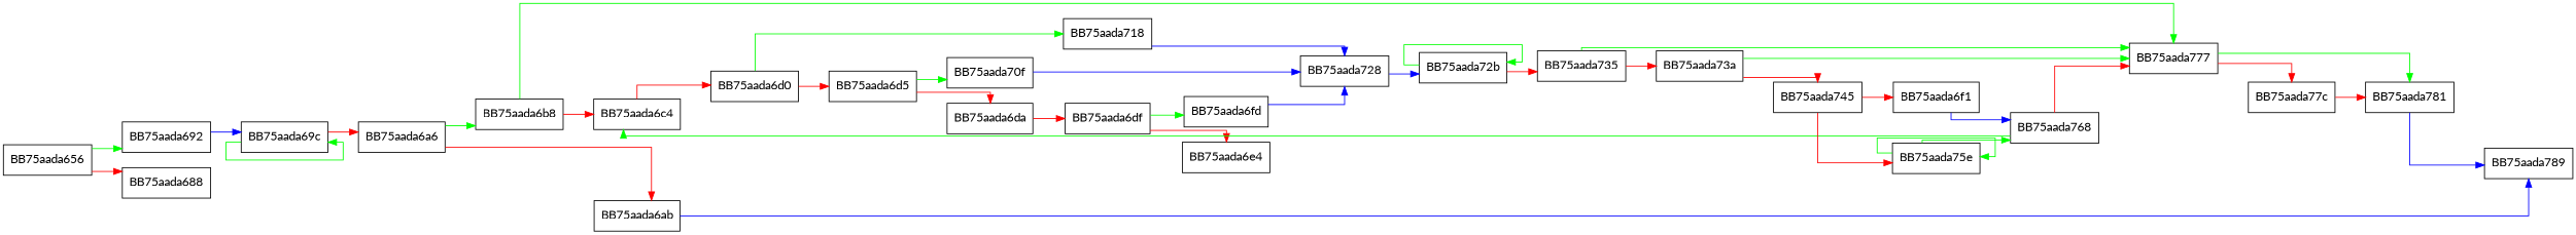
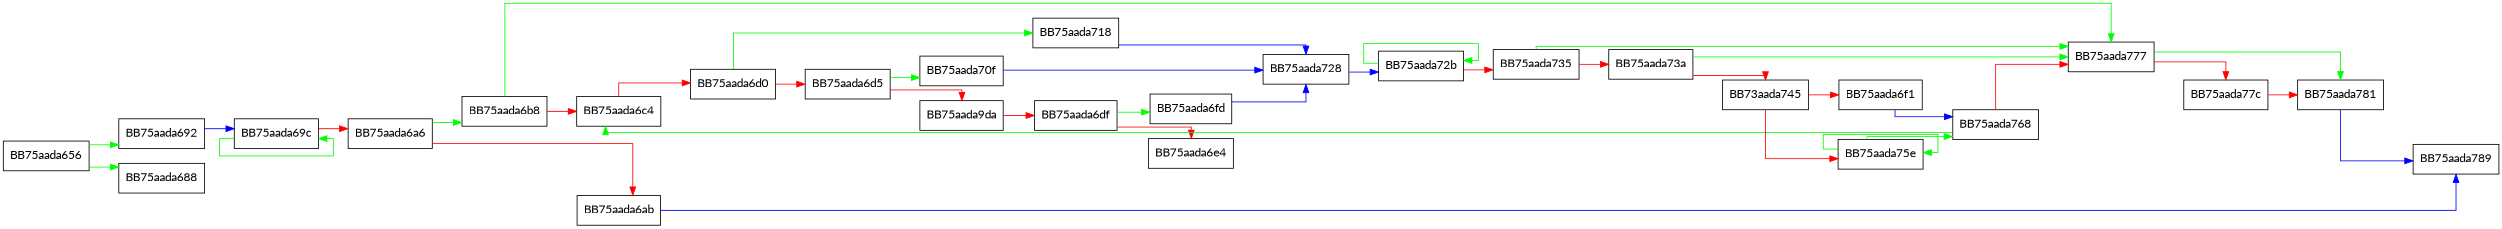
  digraph {
    fontname=Lato
    rankdir=LR
    splines=ortho
    node [fontname=Lato shape=box]
    edge [color=red fontname=Lato]
    n1 [label=BB75aada656]
    BB75aada692
    BB75aada688
    BB75aada69c
    BB75aada6a6
    BB75aada6b8
    BB75aada6ab
    BB75aada777
    BB75aada6c4
    BB75aada789
    BB75aada781
    BB75aada77c
    BB75aada6d0
    BB75aada718
    BB75aada6d5
    BB75aada728
    BB75aada72b
    BB75aada70f
-   BB75aada6da
+   BB75aada6da [label=BB75aada9da]
    BB75aada6df
    BB75aada6fd
    BB75aada6e4
    BB75aada6f1
    BB75aada768
    BB75aada735
    BB75aada73a
-   BB75aada745
+   BB75aada745 [label=BB73aada745]
    BB75aada75e
    n1 -> BB75aada692 [color=green]
-   n1 -> BB75aada688
+   n1 -> BB75aada688 [color=green]
    BB75aada692 -> BB75aada69c [color=blue]
    BB75aada69c -> BB75aada69c [color=green]
    BB75aada69c -> BB75aada6a6
    BB75aada6a6 -> BB75aada6b8 [color=green]
    BB75aada6a6 -> BB75aada6ab
    BB75aada6b8 -> BB75aada777 [color=green]
    BB75aada6b8 -> BB75aada6c4
    BB75aada6ab -> BB75aada789 [color=blue]
    BB75aada777 -> BB75aada781 [color=green]
    BB75aada777 -> BB75aada77c
    BB75aada6c4 -> BB75aada6d0
    BB75aada781 -> BB75aada789 [color=blue]
    BB75aada77c -> BB75aada781
    BB75aada6d0 -> BB75aada718 [color=green]
    BB75aada6d0 -> BB75aada6d5
    BB75aada718 -> BB75aada728 [color=blue]
    BB75aada6d5 -> BB75aada70f [color=green]
    BB75aada6d5 -> BB75aada6da
    BB75aada728 -> BB75aada72b [color=blue]
    BB75aada72b -> BB75aada72b [color=green]
    BB75aada72b -> BB75aada735
    BB75aada70f -> BB75aada728 [color=blue]
    BB75aada6da -> BB75aada6df
    BB75aada6df -> BB75aada6fd [color=green]
    BB75aada6df -> BB75aada6e4
    BB75aada6fd -> BB75aada728 [color=blue]
    BB75aada6f1 -> BB75aada768 [color=blue]
    BB75aada768 -> BB75aada777
    BB75aada768 -> BB75aada6c4 [color=green]
    BB75aada735 -> BB75aada777 [color=green]
    BB75aada735 -> BB75aada73a
    BB75aada73a -> BB75aada777 [color=green]
    BB75aada73a -> BB75aada745
    BB75aada745 -> BB75aada6f1
    BB75aada745 -> BB75aada75e
    BB75aada75e -> BB75aada768 [color=green]
    BB75aada75e -> BB75aada75e [color=green]
  }
